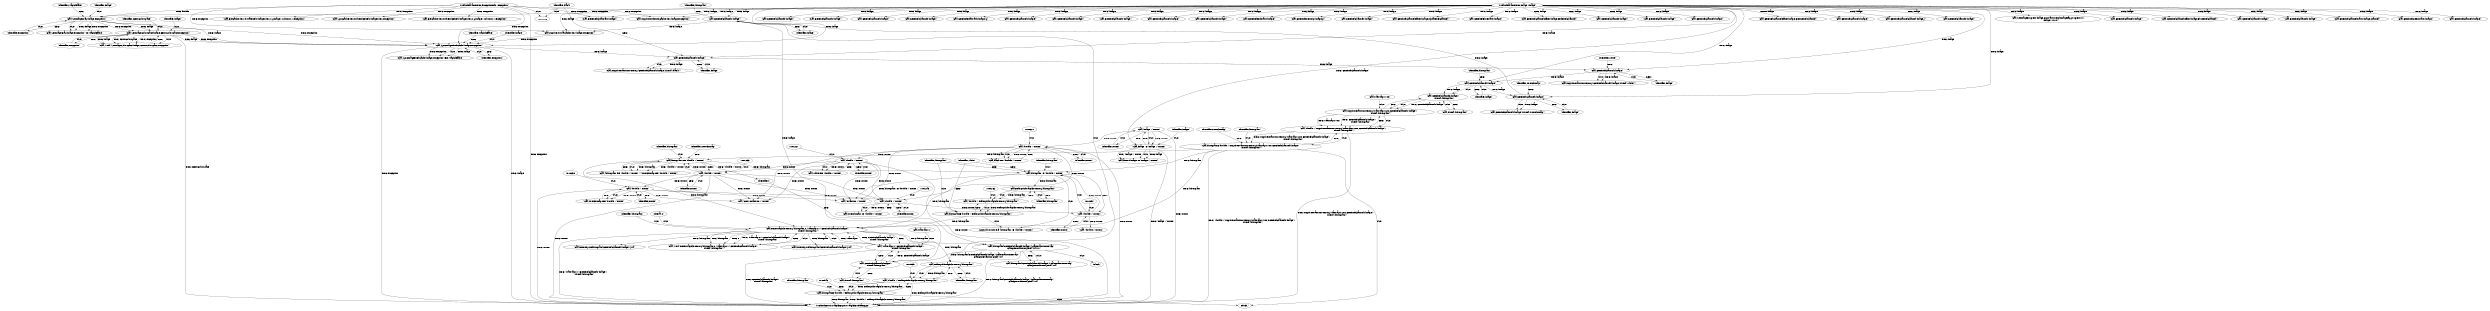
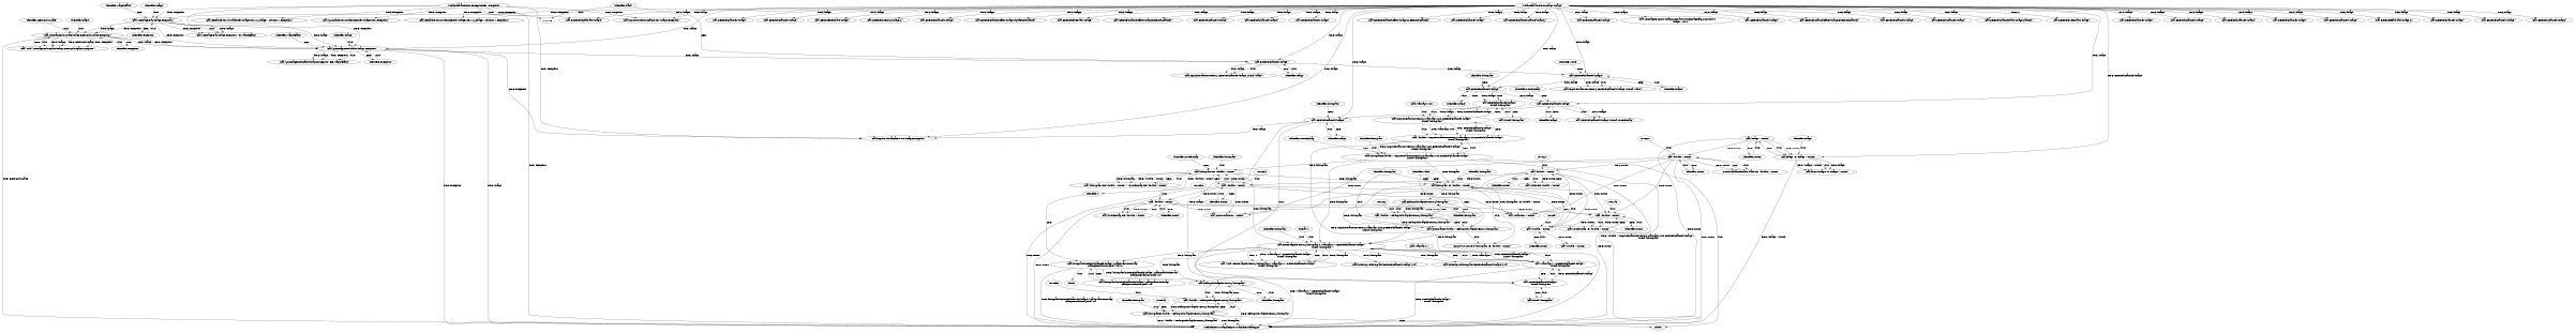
  digraph {
    n1 [label="(Call,histogram[GetPixelChannels(image)*ScaleQuantumToMap(\n          ClampToQuantum(pixel))+i]++)"]
    n2 [label="(Call,RelinquishMagickMemory(histogram))"]
    n3 [label="(Block,)"]
    n4 [label="(MethodReturn,MagickExport MagickBooleanType)"]
    n5 [label="(Call,histogram[GetPixelChannels(image)*ScaleQuantumToMap(\n          ClampToQuantum(pixel))+i])"]
    n6 [label="(Call,(double *) RelinquishMagickMemory(histogram))"]
    n7 [label="(Identifier,histogram)"]
    n8 [label="(Call,ResetMagickMemory(histogram,0,(MaxMap+1)*GetPixelChannels(image)*\n    sizeof(*histogram)))"]
    n9 [label="(Call,(MaxMap+1)*GetPixelChannels(image)*\n    sizeof(*histogram))"]
    n10 [label="(Call,intensity+=histogram[GetPixelChannels(image)*j+i])"]
    n11 [label="(Call,(void) ResetMagickMemory(histogram,0,(MaxMap+1)*GetPixelChannels(image)*\n    sizeof(*histogram)))"]
    n12 [label="(Call,intensity+=histogram[GetPixelChannels(image)*j+i])"]
    n13 [label="(Call,GetPixelChannels(image)*\n    sizeof(*histogram))"]
    n14 [label="(Call,histogram=(double *) RelinquishMagickMemory(histogram))"]
    n15 [label="(Call,(double *) RelinquishMagickMemory(histogram))"]
    n16 [label="(ControlStructure,if (histogram != (double *) NULL))"]
    n17 [label="(Call,RelinquishMagickMemory(histogram))"]
    n18 [label="(Identifier,histogram)"]
    n19 [label="(Call,histogram != (double *) NULL)"]
    n20 [label="(Call,(double *) NULL)"]
    n21 [label="(Call,(Quantum *) NULL)"]
    n22 [label="(Identifier,NULL)"]
    n23 [label="(Call,(double *) NULL)"]
    n24 [label="(Call,histogram=(double *) AcquireQuantumMemory(MaxMap+1UL,GetPixelChannels(image)*\n    sizeof(*histogram)))"]
    n25 [label="(Call,(double *) AcquireQuantumMemory(MaxMap+1UL,GetPixelChannels(image)*\n    sizeof(*histogram)))"]
    n26 [label="(Call,histogram == (double *) NULL)"]
    n27 [label="(Block,)"]
    n28 [label="(Call,AcquireQuantumMemory(MaxMap+1UL,GetPixelChannels(image)*\n    sizeof(*histogram)))"]
    n29 [label="(Call,(double *) NULL)"]
    n30 [label="(Call,(histogram == (double *) NULL) || (stretch_map == (double *) NULL))"]
    n31 [label="(Identifier,i)"]
    n32 [label="(Call,GetPixelChannels(image)*\n    sizeof(*histogram))"]
    n33 [label="(Call,sizeof(*histogram))"]
    n34 [label="(Call,GetPixelChannels(image))"]
    n35 [label="(Call,GetPixelChannels(image))"]
    n36 [label="(Identifier,image)"]
    n37 [label="(Call,GetPixelChannels(image))"]
    n38 [label="(Call,GetPixelChannels(image)*sizeof(*stretch_map))"]
    n39 [label="(Identifier,image)"]
    n40 [label="(Call,GetPixelChannels(image))"]
    n41 [label="(Identifier,image)"]
    n42 [label="(Call,AcquireQuantumMemory(GetPixelChannels(image),sizeof(*white)))"]
    n43 [label="(Call,GetPixelChannels(image))"]
    n44 [label="(Call,AcquireQuantumMemory(GetPixelChannels(image),sizeof(*black)))"]
    n45 [label="(Identifier,image)"]
    n46 [label="(Call,SyncImagePixelCache(image,exception))"]
    n47 [label="(Identifier,exception)"]
    n48 [label="(Call,SyncImagePixelCache(image,exception) == MagickFalse)"]
    n49 [label="(Call,AcquireVirtualCacheView(image,exception))"]
    n50 [label="(Call,SetImageColorspace(image,GRAYColorspace,exception))"]
    n51 [label="(Identifier,exception)"]
    n52 [label="(Call,(void) SetImageColorspace(image,GRAYColorspace,exception))"]
    n53 [label="(Call,SetImageGray(image,exception))"]
    n54 [label="(Call,SetImageGray(image,exception) != MagickFalse)"]
    n55 [label="(Identifier,exception)"]
    n56 [label="(Call,image != (Image *) NULL)"]
    n57 [label="(Call,(Image *) NULL)"]
    n58 [label="(Call,assert(image != (Image *) NULL))"]
    n59 [label="(Call,(double *) NULL)"]
    n60 [label="(Identifier,NULL)"]
    n61 [label="(MethodParameterIn,Image *image)"]
    n62 [label="(Call,GetPixelChannelOffset(image,GreenPixelChannel))"]
    n63 [label="(Call,GetPixelChannels(image))"]
    n64 [label="(Call,GetPixelChannelChannel(image,j))"]
    n65 [label="(Call,GetPixelAlphaTraits(image))"]
    n66 [label="(Call,GetPixelChannels(image))"]
    n67 [label="(Call,SetImageProgress(image,ContrastStretchImageTag,progress++,\n          image->rows))"]
    n68 [label="(Call,GetPixelChannels(image))"]
    n69 [label="(Call,GetPixelChannelOffset(image,BluePixelChannel))"]
    n70 [label="(Call,GetPixelChannels(image))"]
    n71 [label="(Call,GetPixelChannels(image))"]
    n72 [label="(Call,GetPixelChannelTraits(image,channel))"]
    n73 [label="(Call,GetPixelGreenTraits(image))"]
    n74 [label="(Call,GetPixelChannels(image))"]
    n75 [label="(Call,AcquireAuthenticCacheView(image,exception))"]
    n76 [label="(Call,GetPixelChannels(image))"]
    n77 [label="(Call,GetPixelChannels(image))"]
    n78 [label="(Call,GetPixelChannels(image))"]
    n79 [label="(Call,GetPixelChannels(image))"]
    n80 [label="(Call,GetPixelReadMask(image,q))"]
    n81 [label="(Call,GetPixelChannels(image))"]
    n82 [label="(Call,GetPixelChannels(image))"]
    n83 [label="(Call,GetPixelChannels(image))"]
    n84 [label="(Call,GetPixelChannels(image))"]
    n85 [label="(Call,GetPixelChannels(image))"]
    n86 [label="(Call,GetPixelRedTraits(image))"]
    n87 [label="(Call,GetPixelIntensity(image,p))"]
    n88 [label="(Call,GetPixelChannels(image))"]
    n89 [label="(Call,GetPixelChannelOffset(image,AlphaPixelChannel))"]
    n90 [label="(Call,GetPixelBlueTraits(image))"]
    n91 [label="(Call,GetPixelChannelOffset(image,RedPixelChannel))"]
    n92 [label="(Call,GetPixelChannels(image))"]
    n93 [label="(Call,GetPixelChannels(image))"]
    n94 [label="(Call,GetPixelChannels(image))"]
    n95 [label="(Identifier,image)"]
    n96 [label="(Call,(double *) NULL)"]
    n97 [label="(Call,(const Quantum *) NULL)"]
    n98 [label="(Call,(double *) NULL)"]
    n99 [label="(Identifier,NULL)"]
-   n100 [label="(Call,black == (double *) NULL)"]
+   n100 [label="(GetPixelChannelTraits,black == (double *) NULL)"]
    n101 [label="(MethodParameterIn,ExceptionInfo *exception)"]
    1000106
    n103 [label="(Call,GetCacheViewVirtualPixels(image_view,0,y,image->columns,1,exception))"]
    n104 [label="(Call,SyncCacheViewAuthenticPixels(image_view,exception))"]
    n105 [label="(Call,GetCacheViewAuthenticPixels(image_view,0,y,image->columns,1,exception))"]
    n106 [label="(Call,(double *) NULL)"]
    n107 [label="(Identifier,NULL)"]
    n108 [label="(Identifier,NULL)"]
    n109 [label="(Call,stretch_map != (double *) NULL)"]
    n110 [label="(Call,stretch_map == (double *) NULL)"]
    n111 [label="(Identifier,NULL)"]
    n112 [label="(Identifier,NULL)"]
    n113 [label="(Call,white == (double *) NULL)"]
    n114 [label="(Call,sizeof(*histogram))"]
    n115 [label="(Call,histogram=(double *) RelinquishMagickMemory(histogram))"]
    n116 [label="(Identifier,histogram)"]
    n117 [label="(Literal,0)"]
    n118 [label="(Identifier,histogram)"]
    n119 [label="(Identifier,histogram)"]
    n120 [label="(Call,MaxMap+1)"]
    n121 [label="(Identifier,image)"]
    n122 [label="(Identifier,histogram)"]
    n123 [label="(Identifier,MagickFalse)"]
    n124 [label="(Identifier,stretch_map)"]
    n125 [label="(Identifier,white)"]
    n126 [label="(Identifier,image)"]
    n127 [label="(Identifier,black)"]
    n128 [label="(Identifier,histogram)"]
    n129 [label="(Identifier,GRAYColorspace)"]
    n130 [label="(Call,MaxMap+1UL)"]
    n131 [label="(Identifier,stretch_map)"]
    n132 [label="(Identifier,stretch_map)"]
    n133 [label="(Identifier,histogram)"]
    n134 [label="(Identifier,MagickFalse)"]
    n135 [label="(Identifier,image)"]
    n136 [label="(Identifier,image)"]
    n137 [label="(Identifier,histogram)"]
    n138 [label="(Identifier,white)"]
    n139 [label="(Identifier,histogram)"]
    1000262
    1000233
    1000227
    1000221
    1000257
    1000245
    1000238
    1000539
    1000543
    n1 -> n2 [label="DDG: histogram[GetPixelChannels(image)*ScaleQuantumToMap(\n          ClampToQuantum(pixel))+i]"]
    n1 -> n3 [label="AST: "]
    n1 -> n4 [label="DDG: histogram[GetPixelChannels(image)*ScaleQuantumToMap(\n          ClampToQuantum(pixel))+i]"]
    n1 -> n5 [label="CFG: "]
    n2 -> n6 [label="AST: "]
    n2 -> n6 [label="DDG: histogram"]
    n2 -> n7 [label="CFG: "]
    n5 -> n1 [label="AST: "]
    n6 -> n2 [label="CFG: "]
    n6 -> n4 [label="DDG: RelinquishMagickMemory(histogram)"]
    n6 -> n115 [label="AST: "]
    n6 -> n115 [label="DDG: RelinquishMagickMemory(histogram)"]
    n7 -> n2 [label="AST: "]
    n8 -> n1 [label="DDG: histogram"]
    n8 -> n2 [label="DDG: histogram"]
    n8 -> n4 [label="DDG: (MaxMap+1)*GetPixelChannels(image)*\n    sizeof(*histogram)"]
    n8 -> n9 [label="CFG: "]
    n8 -> n10 [label="DDG: histogram"]
    n8 -> n11 [label="AST: "]
    n8 -> n11 [label="DDG: histogram"]
    n8 -> n11 [label="DDG: 0"]
    n8 -> n11 [label="DDG: (MaxMap+1)*GetPixelChannels(image)*\n    sizeof(*histogram)"]
    n8 -> n12 [label="DDG: histogram"]
    n9 -> n4 [label="DDG: GetPixelChannels(image)*\n    sizeof(*histogram)"]
    n9 -> n8 [label="AST: "]
    n9 -> n8 [label="DDG: MaxMap+1"]
    n9 -> n8 [label="DDG: GetPixelChannels(image)*\n    sizeof(*histogram)"]
    n9 -> n13 [label="CFG: "]
    n11 -> n8 [label="CFG: "]
    n13 -> n9 [label="AST: "]
    n13 -> n9 [label="DDG: GetPixelChannels(image)"]
    n13 -> n114 [label="CFG: "]
    n14 -> n8 [label="DDG: histogram"]
    n14 -> n15 [label="CFG: "]
    n14 -> n16 [label="AST: "]
    n15 -> n14 [label="AST: "]
    n15 -> n14 [label="DDG: RelinquishMagickMemory(histogram)"]
    n15 -> n17 [label="CFG: "]
    n17 -> n15 [label="AST: "]
    n17 -> n15 [label="DDG: histogram"]
    n17 -> n18 [label="CFG: "]
    n18 -> n17 [label="AST: "]
    n19 -> n8 [label="DDG: histogram"]
    n19 -> n16 [label="AST: "]
    n19 -> n17 [label="DDG: histogram"]
    n19 -> n20 [label="CFG: "]
    n19 -> n21 [label="DDG: histogram != (double *) NULL"]
    n20 -> n19 [label="AST: "]
    n20 -> n19 [label="DDG: NULL"]
    n20 -> n22 [label="CFG: "]
    n20 -> n23 [label="DDG: NULL"]
    n22 -> n20 [label="AST: "]
    n24 -> n4 [label="DDG: (double *) AcquireQuantumMemory(MaxMap+1UL,GetPixelChannels(image)*\n    sizeof(*histogram))"]
    n24 -> n8 [label="DDG: histogram"]
    n24 -> n19 [label="DDG: histogram"]
    n24 -> n25 [label="CFG: "]
    n24 -> n26 [label="DDG: histogram"]
    n24 -> n27 [label="AST: "]
    n25 -> n4 [label="DDG: AcquireQuantumMemory(MaxMap+1UL,GetPixelChannels(image)*\n    sizeof(*histogram))"]
    n25 -> n24 [label="AST: "]
    n25 -> n24 [label="DDG: AcquireQuantumMemory(MaxMap+1UL,GetPixelChannels(image)*\n    sizeof(*histogram))"]
    n25 -> n28 [label="CFG: "]
    n26 -> n8 [label="DDG: histogram"]
    n26 -> n19 [label="DDG: histogram"]
    n26 -> n29 [label="CFG: "]
    n26 -> n30 [label="AST: "]
    n26 -> n30 [label="DDG: histogram"]
    n26 -> n30 [label="DDG: (double *) NULL"]
    n26 -> n31 [label="DDG: (double *) NULL"]
    n28 -> n25 [label="AST: "]
    n28 -> n25 [label="DDG: MaxMap+1UL"]
    n28 -> n25 [label="DDG: GetPixelChannels(image)*\n    sizeof(*histogram)"]
    n28 -> n32 [label="CFG: "]
    n29 -> n4 [label="DDG: NULL"]
    n29 -> n21 [label="DDG: NULL"]
    n29 -> n26 [label="AST: "]
    n29 -> n26 [label="DDG: NULL"]
    n29 -> n96 [label="DDG: NULL"]
    n29 -> n97 [label="DDG: NULL"]
    n29 -> n106 [label="DDG: NULL"]
    n29 -> n107 [label="CFG: "]
    n30 -> n26 [label="CFG: "]
    n31 -> n1 [label="CFG: "]
    n32 -> n28 [label="AST: "]
    n32 -> n28 [label="DDG: GetPixelChannels(image)"]
    n32 -> n33 [label="CFG: "]
    n33 -> n32 [label="AST: "]
    n34 -> n32 [label="AST: "]
    n34 -> n32 [label="DDG: image"]
    n34 -> n35 [label="DDG: image"]
    n34 -> n36 [label="CFG: "]
    n35 -> n37 [label="DDG: image"]
    n35 -> n38 [label="AST: "]
    n35 -> n38 [label="DDG: image"]
    n35 -> n39 [label="CFG: "]
    n36 -> n34 [label="AST: "]
    n37 -> n13 [label="AST: "]
    n37 -> n13 [label="DDG: image"]
    n37 -> n49 [label="DDG: image"]
    n37 -> n95 [label="CFG: "]
    n39 -> n35 [label="AST: "]
    n40 -> n34 [label="DDG: image"]
    n40 -> n41 [label="CFG: "]
    n40 -> n42 [label="AST: "]
    n40 -> n42 [label="DDG: image"]
    n41 -> n40 [label="AST: "]
    n43 -> n40 [label="DDG: image"]
    n43 -> n44 [label="AST: "]
    n43 -> n44 [label="DDG: image"]
    n43 -> n45 [label="CFG: "]
    n45 -> n43 [label="AST: "]
    n46 -> n4 [label="DDG: exception"]
    n46 -> n4 [label="DDG: image"]
    n46 -> n43 [label="DDG: image"]
    n46 -> n47 [label="CFG: "]
    n46 -> n48 [label="AST: "]
    n46 -> n48 [label="DDG: image"]
    n46 -> n48 [label="DDG: exception"]
-   n49 -> n46 [label="DDG: exception"]
+   n46 -> n49 [label="DDG: exception"]
    n47 -> n46 [label="AST: "]
    n50 -> n4 [label="DDG: GRAYColorspace"]
    n50 -> n46 [label="DDG: image"]
    n50 -> n46 [label="DDG: exception"]
    n50 -> n51 [label="CFG: "]
    n50 -> n52 [label="AST: "]
    n50 -> n52 [label="DDG: image"]
    n50 -> n52 [label="DDG: GRAYColorspace"]
    n50 -> n52 [label="DDG: exception"]
    n51 -> n50 [label="AST: "]
    n52 -> n50 [label="CFG: "]
    n53 -> n46 [label="DDG: image"]
    n53 -> n46 [label="DDG: exception"]
    n53 -> n50 [label="DDG: image"]
    n53 -> n50 [label="DDG: exception"]
    n53 -> n54 [label="AST: "]
    n53 -> n54 [label="DDG: image"]
    n53 -> n54 [label="DDG: exception"]
    n53 -> n55 [label="CFG: "]
    n55 -> n53 [label="AST: "]
    n56 -> n4 [label="DDG: (Image *) NULL"]
    n56 -> n57 [label="CFG: "]
    n56 -> n58 [label="AST: "]
    n56 -> n58 [label="DDG: image"]
    n56 -> n58 [label="DDG: (Image *) NULL"]
    n57 -> n4 [label="DDG: NULL"]
    n57 -> n56 [label="AST: "]
    n57 -> n56 [label="DDG: NULL"]
    n57 -> n59 [label="DDG: NULL"]
    n57 -> n60 [label="CFG: "]
    n59 -> n4 [label="DDG: NULL"]
    n59 -> n21 [label="DDG: NULL"]
    n59 -> n96 [label="DDG: NULL"]
    n59 -> n97 [label="DDG: NULL"]
    n59 -> n98 [label="DDG: NULL"]
    n59 -> n99 [label="CFG: "]
    n59 -> n100 [label="AST: "]
    n59 -> n100 [label="DDG: NULL"]
    n60 -> n57 [label="AST: "]
    n61 -> n34 [label="DDG: image"]
    n61 -> n35 [label="DDG: image"]
    n61 -> n37 [label="DDG: image"]
    n61 -> n40 [label="DDG: image"]
    n61 -> n43 [label="DDG: image"]
    n61 -> n46 [label="DDG: image"]
    n61 -> n49 [label="DDG: image"]
    n61 -> n53 [label="DDG: exception"]
    n61 -> n56 [label="DDG: GetPixelChannels(image)"]
-   n61 -> n62 [label="NULL: image"]
+   n61 -> n62 [label="DDG: image"]
    n61 -> n63 [label="DDG: image"]
    n61 -> n64 [label="DDG: image"]
    n61 -> n65 [label="DDG: image"]
    n61 -> n66 [label="DDG: image"]
    n61 -> n67 [label="DDG: image"]
    n61 -> n68 [label="DDG: image"]
    n61 -> n69 [label="DDG: image"]
    n61 -> n70 [label="DDG: image"]
    n61 -> n71 [label="DDG: image"]
    n61 -> n72 [label="DDG: image"]
-   n61 -> n73 [label="DDG: image"]
+   n61 -> n73 [label="DDG: 0"]
    n61 -> n74 [label="DDG: image"]
    n61 -> n75 [label="DDG: image"]
    n61 -> n76 [label="DDG: image"]
    n61 -> n77 [label="DDG: image"]
    n61 -> n78 [label="DDG: image"]
    n61 -> n79 [label="DDG: image"]
    n61 -> n80 [label="DDG: image"]
    n61 -> n81 [label="DDG: image"]
    n61 -> n82 [label="DDG: image"]
    n61 -> n83 [label="DDG: image"]
    n61 -> n84 [label="DDG: image"]
    n61 -> n85 [label="DDG: image"]
    n61 -> n86 [label="DDG: image"]
    n61 -> n87 [label="DDG: image"]
    n61 -> n88 [label="DDG: image"]
    n61 -> n89 [label="DDG: image"]
    n61 -> n90 [label="DDG: image"]
-   n61 -> n91 [label="CFG: image"]
+   n61 -> n91 [label="DDG: image"]
    n61 -> n92 [label="DDG: image"]
    n61 -> n93 [label="DDG: image"]
    n61 -> n94 [label="DDG: image"]
    n95 -> n37 [label="AST: "]
    n96 -> n20 [label="DDG: NULL"]
    n96 -> n108 [label="CFG: "]
    n96 -> n109 [label="AST: "]
    n96 -> n109 [label="DDG: NULL"]
    n98 -> n4 [label="DDG: NULL"]
    n98 -> n21 [label="DDG: NULL"]
    n98 -> n29 [label="DDG: NULL"]
    n98 -> n96 [label="DDG: NULL"]
    n98 -> n97 [label="DDG: NULL"]
    n98 -> n112 [label="CFG: "]
    n98 -> n113 [label="AST: "]
    n98 -> n113 [label="DDG: NULL"]
    n99 -> n59 [label="AST: "]
    n100 -> n59 [label="CFG: "]
    n101 -> n4 [label="DDG: exception"]
    n101 -> n46 [label="DDG: exception"]
    n101 -> n49 [label="DDG: exception"]
-   n101 -> n53 [label="DDG: double"]
+   n101 -> n53 [label="DDG: exception"]
    n101 -> n65 [label="DDG: exception"]
    n101 -> n75 [label="DDG: exception"]
    n101 -> 1000106 [label="AST: "]
    n101 -> n103 [label="DDG: exception"]
    n101 -> n104 [label="DDG: exception"]
    n101 -> n105 [label="DDG: exception"]
    n106 -> n4 [label="DDG: NULL"]
    n106 -> n21 [label="DDG: NULL"]
    n106 -> n96 [label="DDG: NULL"]
    n106 -> n97 [label="DDG: NULL"]
    n106 -> n110 [label="AST: "]
    n106 -> n110 [label="DDG: NULL"]
    n106 -> n111 [label="CFG: "]
    n107 -> n29 [label="AST: "]
    n108 -> n96 [label="AST: "]
    n109 -> n96 [label="CFG: "]
    n110 -> n106 [label="CFG: "]
    n111 -> n106 [label="AST: "]
    n112 -> n98 [label="AST: "]
    n113 -> n98 [label="CFG: "]
    n114 -> n13 [label="AST: "]
    n115 -> n4 [label="DDG: (double *) RelinquishMagickMemory(histogram)"]
    n115 -> n4 [label="DDG: histogram"]
    n115 -> n6 [label="CFG: "]
    n115 -> n27 [label="AST: "]
    n116 -> n37 [label="CFG: "]
    n117 -> n8 [label="AST: "]
    n118 -> n26 [label="AST: "]
    n119 -> n115 [label="AST: "]
    n120 -> n9 [label="AST: "]
    n121 -> n53 [label="AST: "]
    n122 -> n19 [label="AST: "]
    n123 -> n46 [label="CFG: "]
    n124 -> n35 [label="CFG: "]
    n125 -> n14 [label="CFG: "]
    n125 -> n19 [label="CFG: "]
    n126 -> n46 [label="AST: "]
    n127 -> n43 [label="CFG: "]
    n127 -> 1000106 [label="AST: "]
    n128 -> n8 [label="AST: "]
    n129 -> n50 [label="AST: "]
    n130 -> n28 [label="AST: "]
    n131 -> n24 [label="CFG: "]
    n132 -> n26 [label="CFG: "]
    n133 -> n34 [label="CFG: "]
    n134 -> n53 [label="CFG: "]
    n135 -> n50 [label="AST: "]
    n136 -> n56 [label="AST: "]
    n137 -> n14 [label="AST: "]
    n137 -> n19 [label="CFG: "]
    n138 -> n40 [label="CFG: "]
    n139 -> n24 [label="AST: "]
    1000262 -> n15 [label="AST: "]
    1000233 -> n29 [label="AST: "]
    1000227 -> n98 [label="AST: "]
    1000221 -> n59 [label="AST: "]
    1000257 -> n20 [label="AST: "]
    1000245 -> n96 [label="AST: "]
    1000238 -> n106 [label="AST: "]
    1000539 -> n6 [label="AST: "]
    1000543 -> n115 [label="CFG: "]
  }
